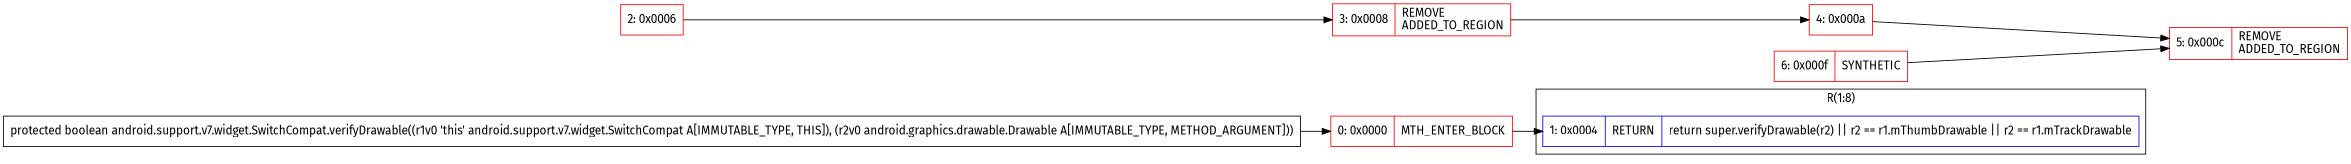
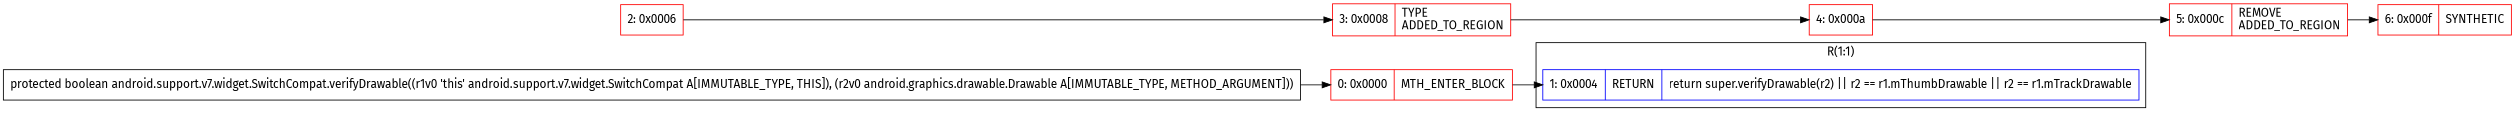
  digraph {
    fontname="Fira Sans"
    rankdir=LR
    node [color=red fontname="Fira Sans" shape=record]
    edge [fontname="Fira Sans"]
    n1 [color=blue label="{1\:\ 0x0004|RETURN\l|return super.verifyDrawable(r2) \|\| r2 == r1.mThumbDrawable \|\| r2 == r1.mTrackDrawable\l}"]
    n2 [label="{2\:\ 0x0006}"]
-   n3 [label="{3\:\ 0x0008|REMOVE\lADDED_TO_REGION\l}"]
+   n3 [label="{3\:\ 0x0008|TYPE\lADDED_TO_REGION\l}"]
    n4 [label="{0\:\ 0x0000|MTH_ENTER_BLOCK\l}"]
    n5 [label="{4\:\ 0x000a}"]
    n6 [label="{5\:\ 0x000c|REMOVE\lADDED_TO_REGION\l}"]
    n7 [label="{6\:\ 0x000f|SYNTHETIC\l}"]
    n8 [label="{protected boolean android.support.v7.widget.SwitchCompat.verifyDrawable((r1v0 'this' android.support.v7.widget.SwitchCompat A[IMMUTABLE_TYPE, THIS]), (r2v0 android.graphics.drawable.Drawable A[IMMUTABLE_TYPE, METHOD_ARGUMENT])) }" color=""]
    subgraph cluster_1 {
-     label="R(1:8)"
+     label="R(1:1)"
      n1
    }
    n2 -> n3
    n3 -> n5
    n4 -> n1
    n5 -> n6
-   n7 -> n6
+   n6 -> n7
    n8 -> n4
  }
